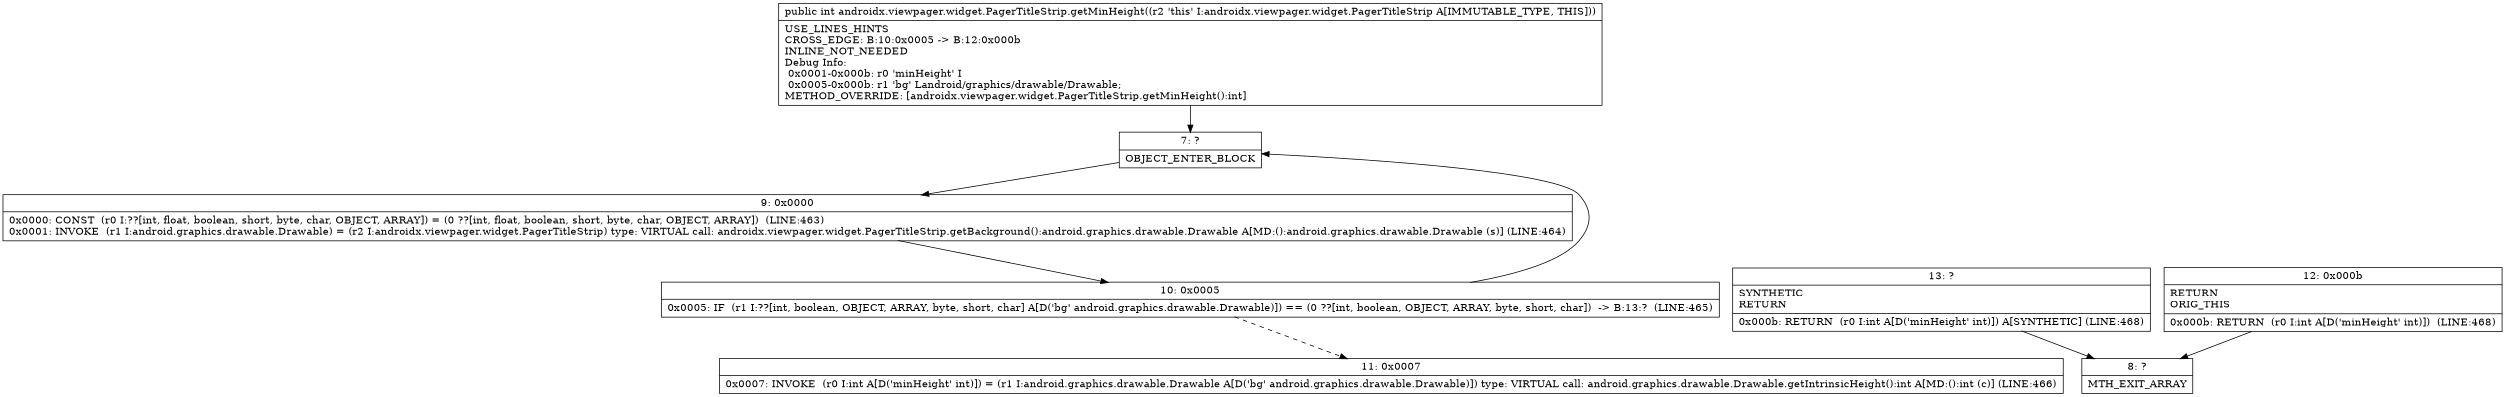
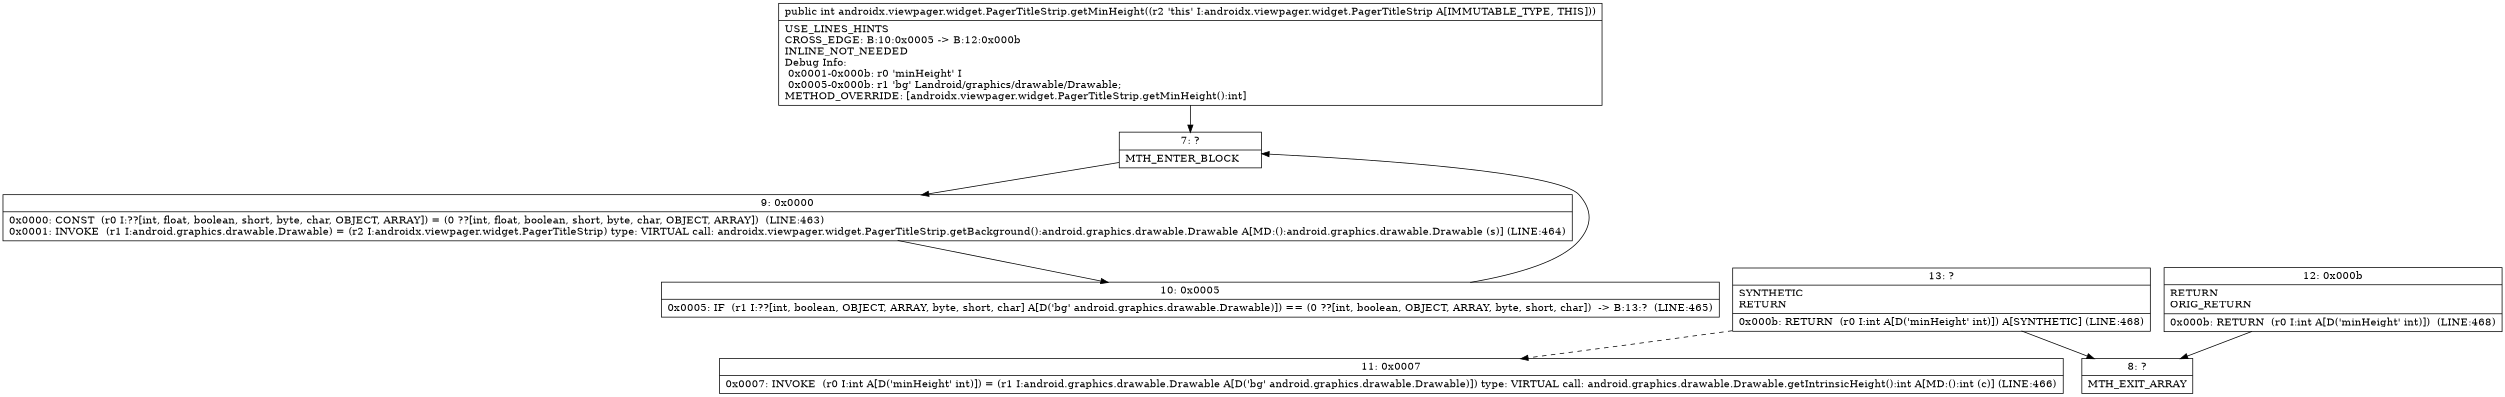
  digraph {
    node [shape=record]
-   n1 [label="{7\:\ ?|OBJECT_ENTER_BLOCK\l}"]
+   n1 [label="{7\:\ ?|MTH_ENTER_BLOCK\l}"]
    n2 [label="{9\:\ 0x0000|0x0000: CONST  (r0 I:??[int, float, boolean, short, byte, char, OBJECT, ARRAY]) = (0 ??[int, float, boolean, short, byte, char, OBJECT, ARRAY])  (LINE:463)\l0x0001: INVOKE  (r1 I:android.graphics.drawable.Drawable) = (r2 I:androidx.viewpager.widget.PagerTitleStrip) type: VIRTUAL call: androidx.viewpager.widget.PagerTitleStrip.getBackground():android.graphics.drawable.Drawable A[MD:():android.graphics.drawable.Drawable (s)] (LINE:464)\l}"]
    n3 [label="{10\:\ 0x0005|0x0005: IF  (r1 I:??[int, boolean, OBJECT, ARRAY, byte, short, char] A[D('bg' android.graphics.drawable.Drawable)]) == (0 ??[int, boolean, OBJECT, ARRAY, byte, short, char])  \-\> B:13:?  (LINE:465)\l}"]
    n4 [label="{11\:\ 0x0007|0x0007: INVOKE  (r0 I:int A[D('minHeight' int)]) = (r1 I:android.graphics.drawable.Drawable A[D('bg' android.graphics.drawable.Drawable)]) type: VIRTUAL call: android.graphics.drawable.Drawable.getIntrinsicHeight():int A[MD:():int (c)] (LINE:466)\l}"]
    n5 [label="{13\:\ ?|SYNTHETIC\lRETURN\l|0x000b: RETURN  (r0 I:int A[D('minHeight' int)]) A[SYNTHETIC] (LINE:468)\l}"]
    n6 [label="{8\:\ ?|MTH_EXIT_ARRAY\l}"]
-   n7 [label="{12\:\ 0x000b|RETURN\lORIG_THIS\l|0x000b: RETURN  (r0 I:int A[D('minHeight' int)])  (LINE:468)\l}"]
+   n7 [label="{12\:\ 0x000b|RETURN\lORIG_RETURN\l|0x000b: RETURN  (r0 I:int A[D('minHeight' int)])  (LINE:468)\l}"]
    n8 [label="{public int androidx.viewpager.widget.PagerTitleStrip.getMinHeight((r2 'this' I:androidx.viewpager.widget.PagerTitleStrip A[IMMUTABLE_TYPE, THIS]))  | USE_LINES_HINTS\lCROSS_EDGE: B:10:0x0005 \-\> B:12:0x000b\lINLINE_NOT_NEEDED\lDebug Info:\l  0x0001\-0x000b: r0 'minHeight' I\l  0x0005\-0x000b: r1 'bg' Landroid\/graphics\/drawable\/Drawable;\lMETHOD_OVERRIDE: [androidx.viewpager.widget.PagerTitleStrip.getMinHeight():int]\l}"]
    n1 -> n2
    n2 -> n3
    n3 -> n1
-   n3 -> n4 [style=dashed]
+   n5 -> n4 [style=dashed]
    n5 -> n6
    n7 -> n6
    n8 -> n1
  }
